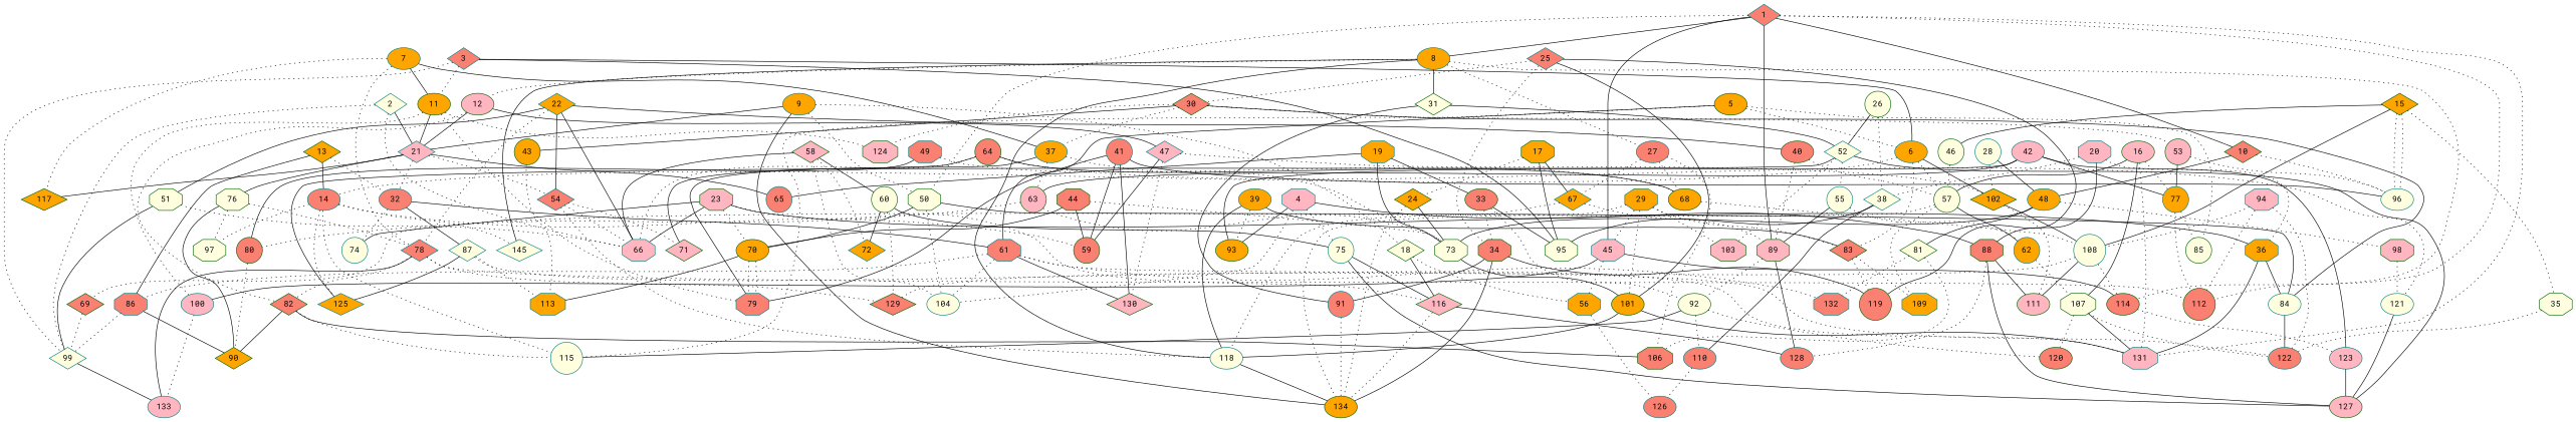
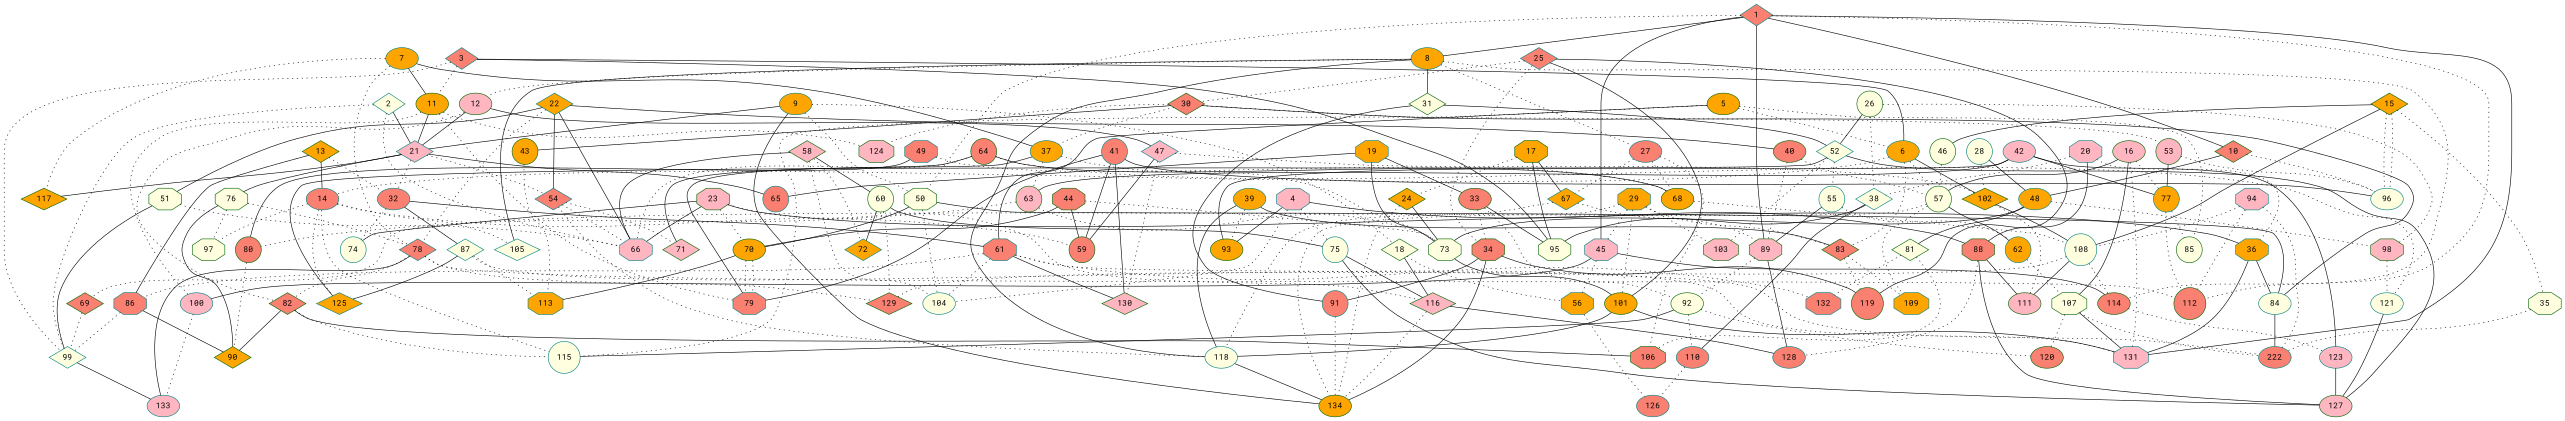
  graph {
    fontname="Roboto Mono"
    node [color=teal fillcolor=salmon fontname="Roboto Mono" shape=ellipse style=filled]
    edge [fontname="Roboto Mono" style=dotted]
    1 [shape=diamond]
    8 [fillcolor=orange]
    10 [color=darkgreen shape=diamond]
    45 [fillcolor=lightpink shape=octagon]
    50 [color=darkgreen fillcolor=lightyellow shape=octagon]
    89 [color=darkgreen fillcolor=lightpink shape=octagon]
    112 [color=darkgreen shape=circle]
    131 [fillcolor=lightpink shape=octagon]
    12 [color=darkgreen fillcolor=lightpink]
    27
    31 [color=darkgreen fillcolor=lightyellow shape=diamond]
-   105 [fillcolor=lightyellow shape=diamond label=145]
+   105 [fillcolor=lightyellow shape=diamond]
    114 [color=darkgreen]
    118 [fillcolor=lightyellow]
    48 [fillcolor=orange]
    96 [fillcolor=lightyellow]
    100 [fillcolor=lightpink]
    56 [fillcolor=orange shape=octagon]
    104 [fillcolor=lightyellow]
    70 [color=darkgreen fillcolor=orange]
    84 [fillcolor=lightyellow]
    92 [color=darkgreen fillcolor=lightyellow]
    128
    2 [fillcolor=lightyellow shape=diamond]
    21 [fillcolor=lightpink shape=diamond]
    66 [fillcolor=lightpink shape=octagon]
    99 [fillcolor=lightyellow shape=diamond]
    117 [color=darkgreen fillcolor=orange shape=diamond]
    32
    65 [shape=circle]
    54 [shape=diamond]
    76 [color=darkgreen fillcolor=lightyellow shape=octagon]
    133 [fillcolor=lightpink]
    3 [shape=diamond]
    6 [fillcolor=orange]
    11 [color=darkgreen fillcolor=orange]
    95 [color=darkgreen fillcolor=lightyellow shape=octagon]
    14
    57 [color=darkgreen fillcolor=lightyellow shape=circle]
    83 [color=darkgreen shape=diamond]
    102 [color=darkgreen fillcolor=orange shape=diamond]
    79 [shape=octagon]
    124 [color=darkgreen fillcolor=lightpink shape=octagon]
    4 [fillcolor=lightpink shape=octagon]
    75 [fillcolor=lightyellow shape=circle]
    88 [color=darkgreen shape=octagon]
    93 [color=darkgreen fillcolor=orange]
    116 [color=darkgreen fillcolor=lightpink shape=diamond]
    127 [color=darkgreen fillcolor=lightpink]
    111 [color=darkgreen fillcolor=lightpink]
    5 [color=darkgreen fillcolor=orange]
    61 [shape=octagon]
    85 [color=darkgreen fillcolor=lightyellow shape=circle]
    115 [fillcolor=lightyellow shape=circle]
    86 [shape=octagon]
-   122
+   122 [label=222]
    130 [color=darkgreen fillcolor=lightpink shape=diamond]
    132 [shape=octagon]
    59 [color=darkgreen shape=circle]
    97 [color=darkgreen fillcolor=lightyellow shape=octagon]
    125 [fillcolor=orange shape=diamond]
    62 [fillcolor=orange shape=circle]
    69 [color=darkgreen shape=diamond]
    109 [fillcolor=orange shape=octagon]
    119 [color=darkgreen shape=circle]
    108 [fillcolor=lightyellow shape=circle]
    7 [fillcolor=orange]
    37 [fillcolor=orange]
    78 [shape=diamond]
    73 [color=darkgreen fillcolor=lightyellow shape=octagon]
    63 [color=darkgreen fillcolor=lightpink shape=circle]
    82 [color=darkgreen shape=diamond]
    129 [color=darkgreen shape=diamond]
    47 [fillcolor=lightpink shape=diamond]
    67 [fillcolor=orange shape=diamond]
    68 [color=darkgreen fillcolor=orange]
    106 [color=darkgreen shape=octagon]
    52 [fillcolor=lightyellow shape=diamond]
    91 [shape=circle]
    123 [fillcolor=lightpink]
    134 [color=darkgreen fillcolor=orange]
    9 [fillcolor=orange]
    18 [color=darkgreen fillcolor=lightyellow shape=diamond]
    98 [color=darkgreen fillcolor=lightpink shape=octagon]
    81 [color=darkgreen fillcolor=lightyellow shape=diamond]
    90 [color=darkgreen fillcolor=orange shape=diamond]
    13 [color=darkgreen fillcolor=orange shape=diamond]
    74 [fillcolor=lightyellow shape=circle]
    87 [fillcolor=lightyellow shape=diamond]
    15 [color=darkgreen fillcolor=orange shape=diamond]
    35 [color=darkgreen fillcolor=lightyellow shape=octagon]
    46 [color=darkgreen fillcolor=lightyellow shape=circle]
    16 [color=darkgreen fillcolor=lightpink]
    77 [fillcolor=orange shape=circle]
    107 [color=darkgreen fillcolor=lightyellow shape=octagon]
    120 [color=darkgreen]
    17 [color=darkgreen fillcolor=orange shape=octagon]
    24 [color=darkgreen fillcolor=orange shape=diamond]
    126
    19 [fillcolor=orange shape=octagon]
    33 [color=darkgreen]
    34 [color=darkgreen shape=octagon]
    101 [color=darkgreen fillcolor=orange]
    20 [fillcolor=lightpink shape=octagon]
    36 [fillcolor=orange shape=octagon]
    38 [fillcolor=lightyellow shape=diamond]
    110
    71 [color=darkgreen fillcolor=lightpink shape=diamond]
    22 [fillcolor=orange shape=diamond]
    40 [color=darkgreen]
    51 [color=darkgreen fillcolor=lightyellow shape=octagon]
    23 [color=darkgreen fillcolor=lightpink shape=octagon]
    113 [fillcolor=orange shape=octagon]
    25 [shape=diamond]
    30 [color=darkgreen shape=diamond]
    43 [color=darkgreen fillcolor=orange shape=circle]
    53 [color=darkgreen fillcolor=lightpink shape=circle]
    26 [color=darkgreen fillcolor=lightyellow shape=circle]
    103 [color=darkgreen fillcolor=lightpink shape=octagon]
    55 [fillcolor=lightyellow shape=circle]
    121 [fillcolor=lightyellow]
    28 [fillcolor=lightyellow shape=circle]
    29 [fillcolor=orange shape=octagon]
    80 [color=darkgreen shape=circle]
    39 [fillcolor=orange]
    41 [shape=circle]
    42 [fillcolor=lightpink]
    44 [color=darkgreen shape=octagon]
    49 [shape=octagon]
    58 [color=darkgreen fillcolor=lightpink shape=diamond]
    60 [color=darkgreen fillcolor=lightyellow shape=circle]
    72 [fillcolor=orange shape=diamond]
    64 [color=darkgreen shape=circle]
    94 [fillcolor=lightpink shape=octagon]
    1 -- 8 [style=solid]
    1 -- 10 [style=solid]
    1 -- 45 [style=solid]
    1 -- 50
    1 -- 89 [style=solid]
    1 -- 112
-   1 -- 131
+   1 -- 131 [style=solid]
    8 -- 12
    8 -- 27
    8 -- 31 [style=solid]
    8 -- 105 [style=solid]
    8 -- 114
    8 -- 118 [style=solid]
    10 -- 48 [style=solid]
    10 -- 96
    45 -- 114 [style=solid]
    45 -- 100 [style=solid]
    45 -- 56
    50 -- 104
    50 -- 70 [style=solid]
    50 -- 84 [style=solid]
    89 -- 92
    89 -- 128 [style=solid]
    12 -- 21 [style=solid]
    12 -- 82
    12 -- 47 [style=solid]
    27 -- 67
    27 -- 68
    27 -- 106
    31 -- 52 [style=solid]
    31 -- 91 [style=solid]
    114 -- 123
    118 -- 134 [style=solid]
    48 -- 73 [style=solid]
    48 -- 98
    48 -- 81 [style=solid]
    100 -- 133
    56 -- 126
    70 -- 79
    70 -- 79
    70 -- 113 [style=solid]
    84 -- 122 [style=solid]
    92 -- 115 [style=solid]
    92 -- 120
    92 -- 110
    2 -- 21 [style=solid]
    2 -- 66
    2 -- 99
    21 -- 117 [style=solid]
    21 -- 32
    21 -- 65 [style=solid]
    21 -- 54
    21 -- 76 [style=solid]
    99 -- 133 [style=solid]
    32 -- 61 [style=solid]
    32 -- 74
    32 -- 87 [style=solid]
    54 -- 118
    54 -- 66
    54 -- 71
    76 -- 97
    76 -- 78
    76 -- 90 [style=solid]
    3 -- 99
    3 -- 6 [style=solid]
    3 -- 11
    3 -- 95 [style=solid]
    6 -- 14
    6 -- 57
    6 -- 83
    6 -- 102 [style=solid]
    11 -- 100
    11 -- 21 [style=solid]
    11 -- 79
    11 -- 124
    14 -- 105
    14 -- 115
    14 -- 59
    14 -- 97
    14 -- 125
    57 -- 62 [style=solid]
    57 -- 69
    57 -- 109
    83 -- 109
    83 -- 119
    102 -- 111
    102 -- 108 [style=solid]
    4 -- 104
    4 -- 75
    4 -- 88 [style=solid]
    4 -- 93 [style=solid]
    75 -- 116 [style=solid]
    75 -- 127 [style=solid]
    88 -- 128
    88 -- 127 [style=solid]
    88 -- 111 [style=solid]
    116 -- 128 [style=solid]
    116 -- 134
    5 -- 6
    5 -- 61 [style=solid]
    5 -- 85
    5 -- 115
    61 -- 104
    61 -- 86
    61 -- 122
    61 -- 130 [style=solid]
    61 -- 132
    86 -- 99
    86 -- 90 [style=solid]
    62 -- 107
    69 -- 99
    108 -- 114
    108 -- 111 [style=solid]
    108 -- 129
    7 -- 117
    7 -- 11 [style=solid]
    7 -- 37 [style=solid]
    7 -- 78
    37 -- 79 [style=solid]
    37 -- 73
    37 -- 63
    78 -- 112
    78 -- 133 [style=solid]
    78 -- 82
    78 -- 129
    73 -- 101 [style=solid]
    63 -- 73
    63 -- 80
    82 -- 115
    82 -- 106 [style=solid]
    82 -- 90 [style=solid]
    47 -- 102
    47 -- 130
    47 -- 59 [style=solid]
    67 -- 89
    67 -- 118
    68 -- 108
    52 -- 127 [style=solid]
    52 -- 125 [style=solid]
    52 -- 103
    52 -- 55
    91 -- 134
    123 -- 127 [style=solid]
    9 -- 50
    9 -- 21 [style=solid]
    9 -- 134 [style=solid]
    9 -- 18
    18 -- 56
    18 -- 116 [style=solid]
    98 -- 121
    81 -- 132
    81 -- 106
    13 -- 32
    13 -- 14 [style=solid]
    13 -- 86 [style=solid]
    87 -- 131
    87 -- 125 [style=solid]
    87 -- 113
    15 -- 96
    15 -- 96
    15 -- 108 [style=solid]
    15 -- 35
    15 -- 46 [style=solid]
    35 -- 122
    46 -- 57
    16 -- 131
    16 -- 57 [style=solid]
    16 -- 77
    16 -- 107 [style=solid]
    77 -- 112
    77 -- 85
    107 -- 131 [style=solid]
    107 -- 122
    107 -- 120
    17 -- 95 [style=solid]
    17 -- 67 [style=solid]
    17 -- 24
    24 -- 73 [style=solid]
    24 -- 134
    19 -- 65 [style=solid]
    19 -- 73 [style=solid]
    19 -- 33 [style=solid]
    33 -- 92
    33 -- 95 [style=solid]
    33 -- 34
    34 -- 119 [style=solid]
    34 -- 91 [style=solid]
    34 -- 134 [style=solid]
    101 -- 131 [style=solid]
    101 -- 118 [style=solid]
    20 -- 88 [style=solid]
    20 -- 36
    20 -- 38
    36 -- 131 [style=solid]
    36 -- 84 [style=solid]
    38 -- 95 [style=solid]
    38 -- 110 [style=solid]
    110 -- 126
    22 -- 66 [style=solid]
    22 -- 54 [style=solid]
    22 -- 78
    22 -- 40 [style=solid]
    22 -- 51 [style=solid]
    40 -- 89
    40 -- 57
    51 -- 66
    51 -- 99 [style=solid]
    23 -- 70
    23 -- 66 [style=solid]
    23 -- 116
    23 -- 74 [style=solid]
    23 -- 36 [style=solid]
    25 -- 119 [style=solid]
    25 -- 34
    25 -- 101 [style=solid]
    25 -- 30
    30 -- 84 [style=solid]
    30 -- 124
    30 -- 37
    30 -- 43 [style=solid]
    30 -- 53
    43 -- 113
    53 -- 96
    53 -- 77 [style=solid]
    26 -- 52 [style=solid]
+   26 -- 98
    26 -- 38
    55 -- 89 [style=solid]
    55 -- 62
    121 -- 127 [style=solid]
    28 -- 48 [style=solid]
    28 -- 102
    29 -- 45
    29 -- 83
    29 -- 134
    29 -- 101
    29 -- 103
    80 -- 90
    39 -- 118 [style=solid]
    39 -- 83 [style=solid]
    39 -- 93
    41 -- 96 [style=solid]
    41 -- 79 [style=solid]
    41 -- 130 [style=solid]
    41 -- 59 [style=solid]
    42 -- 93 [style=solid]
    42 -- 63 [style=solid]
    42 -- 123 [style=solid]
    42 -- 77 [style=solid]
    44 -- 70 [style=solid]
    44 -- 59 [style=solid]
    44 -- 73
    49 -- 68
    49 -- 80 [style=solid]
    58 -- 104
    58 -- 66 [style=solid]
    58 -- 60 [style=solid]
    58 -- 72
    60 -- 75 [style=solid]
    60 -- 129
    60 -- 72 [style=solid]
    64 -- 66
    64 -- 68 [style=solid]
    64 -- 71 [style=solid]
    64 -- 121
    94 -- 112
    94 -- 122
    94 -- 108
  }
